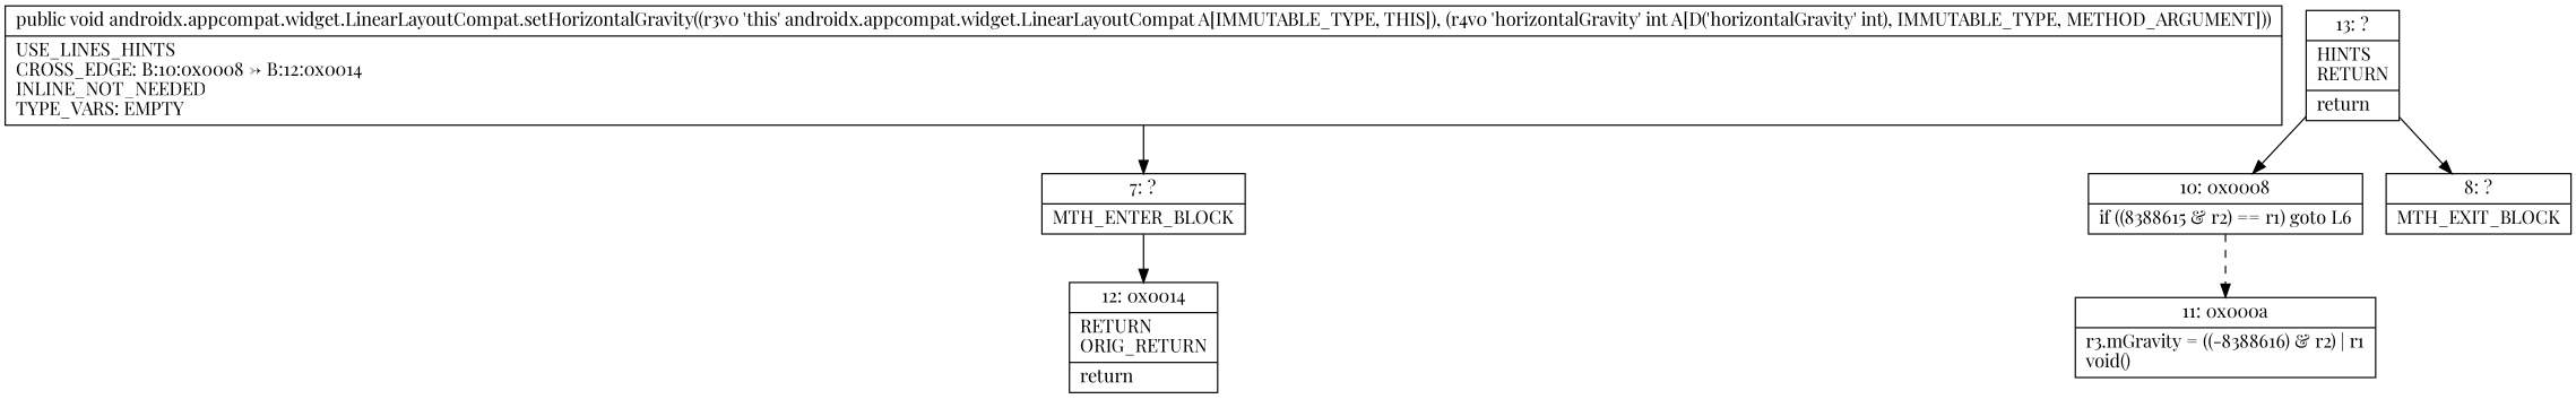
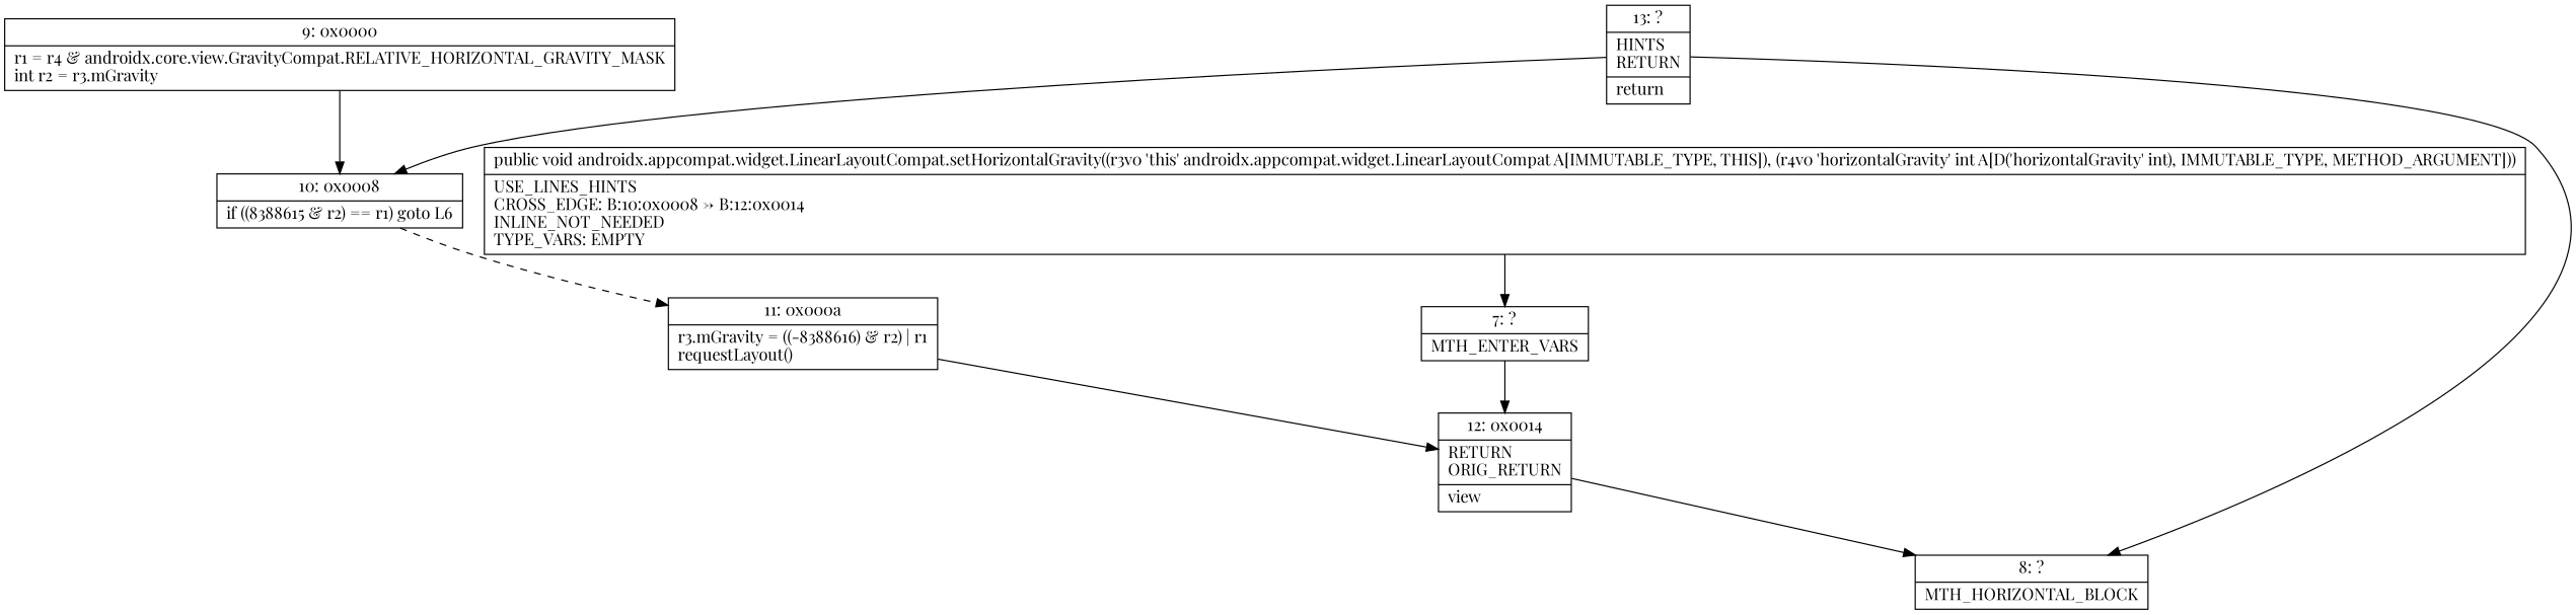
  digraph {
    fontname="Playfair Display"
    node [fontname="Playfair Display" shape=record]
    edge [fontname="Playfair Display"]
-   n1 [label="{7\:\ ?|MTH_ENTER_BLOCK\l}"]
-   n2 [label="{12\:\ 0x0014|RETURN\lORIG_RETURN\l|return\l}"]
+   n1 [label="{7\:\ ?|MTH_ENTER_VARS\l}"]
+   n2 [label="{12\:\ 0x0014|RETURN\lORIG_RETURN\l|view\l}"]
+   n3 [label="{9\:\ 0x0000|r1 = r4 & androidx.core.view.GravityCompat.RELATIVE_HORIZONTAL_GRAVITY_MASK\lint r2 = r3.mGravity\l}"]
    n4 [label="{10\:\ 0x0008|if ((8388615 & r2) == r1) goto L6\l}"]
-   n5 [label="{11\:\ 0x000a|r3.mGravity = ((\-8388616) & r2) \| r1\lvoid()\l}"]
+   n5 [label="{11\:\ 0x000a|r3.mGravity = ((\-8388616) & r2) \| r1\lrequestLayout()\l}"]
    n6 [label="{13\:\ ?|HINTS\lRETURN\l|return\l}"]
-   n7 [label="{8\:\ ?|MTH_EXIT_BLOCK\l}"]
+   n7 [label="{8\:\ ?|MTH_HORIZONTAL_BLOCK\l}"]
    n8 [label="{public void androidx.appcompat.widget.LinearLayoutCompat.setHorizontalGravity((r3v0 'this' androidx.appcompat.widget.LinearLayoutCompat A[IMMUTABLE_TYPE, THIS]), (r4v0 'horizontalGravity' int A[D('horizontalGravity' int), IMMUTABLE_TYPE, METHOD_ARGUMENT]))  | USE_LINES_HINTS\lCROSS_EDGE: B:10:0x0008 \-\> B:12:0x0014\lINLINE_NOT_NEEDED\lTYPE_VARS: EMPTY\l}"]
    n1 -> n2
+   n2 -> n7
+   n3 -> n4
    n4 -> n5 [style=dashed]
+   n5 -> n2
    n6 -> n4
    n6 -> n7
    n8 -> n1
  }
